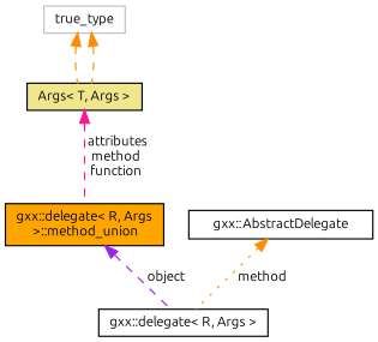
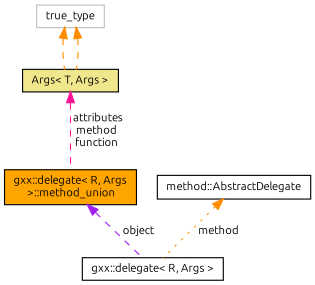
  digraph {
    fontname=Ubuntu
    node [color=black fillcolor=white fontname=Ubuntu fontsize=10 shape=record style=filled]
    edge [color=darkorange dir=back fontname=Ubuntu fontsize=10 labelfontname=Helvetica labelfontsize=10 style=dashed]
    n1 [fontcolor=black height=0.2 label="gxx::delegate\< R, Args \>" width=0.4]
    n2 [fillcolor=orange height=0.2 label="gxx::delegate\< R, Args\l \>::method_union" width=0.4]
    n3 [fillcolor=khaki height=0.2 label="Args\< T, Args \>" width=0.4]
    n4 [color=grey75 height=0.2 label=true_type width=0.4]
-   n5 [height=0.2 label="gxx::AbstractDelegate" width=0.4]
+   n5 [height=0.2 label="method::AbstractDelegate" width=0.4]
    n2 -> n1 [color=purple label=" object"]
    n3 -> n2 [color=deeppink label=" attributes\nmethod\nfunction"]
    n4 -> n3
    n4 -> n3
    n5 -> n1 [label=" method" style=dotted]
  }
